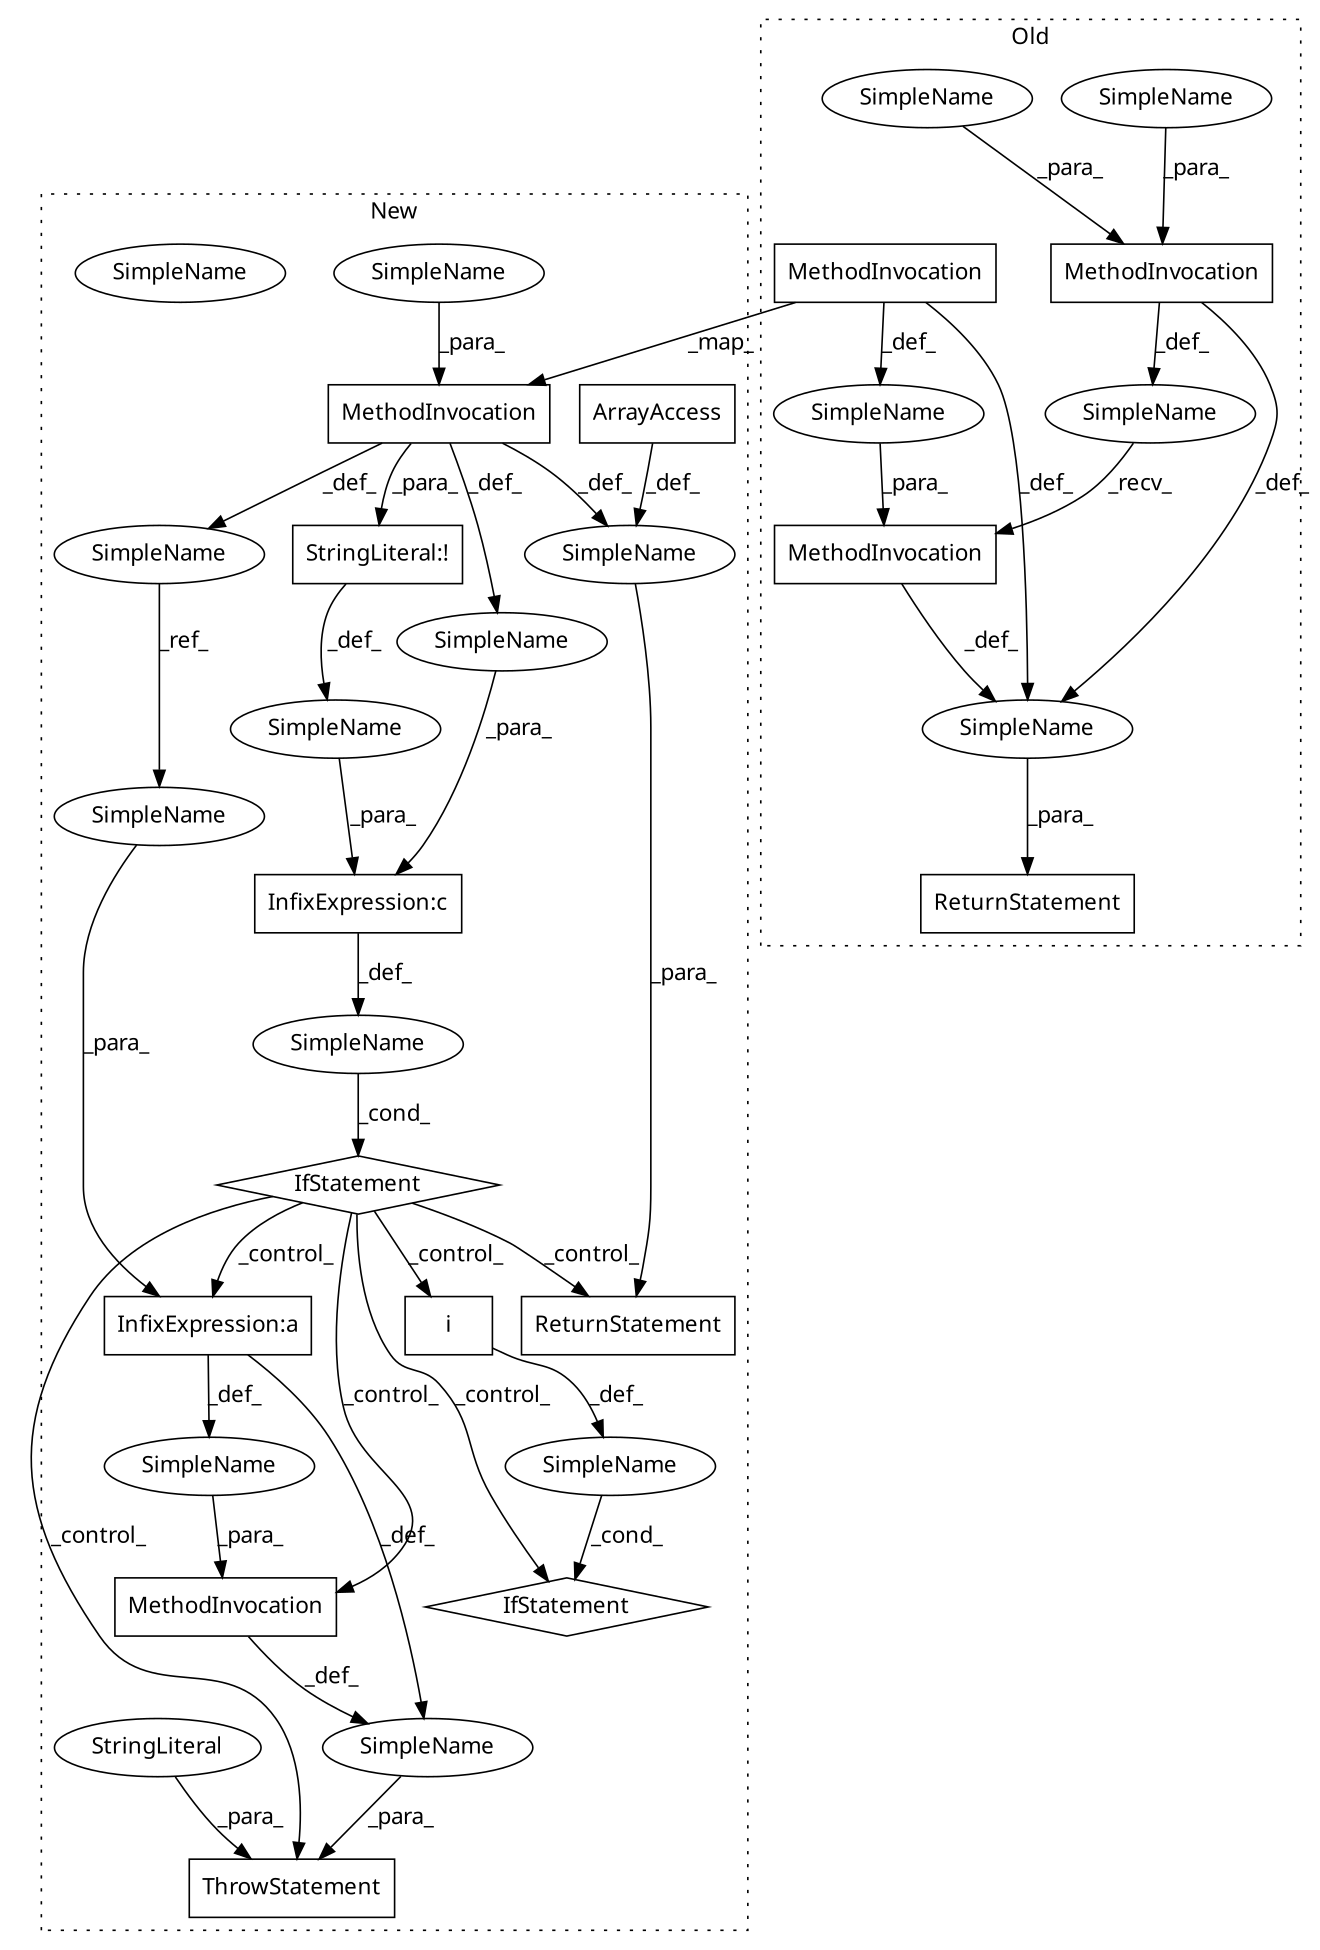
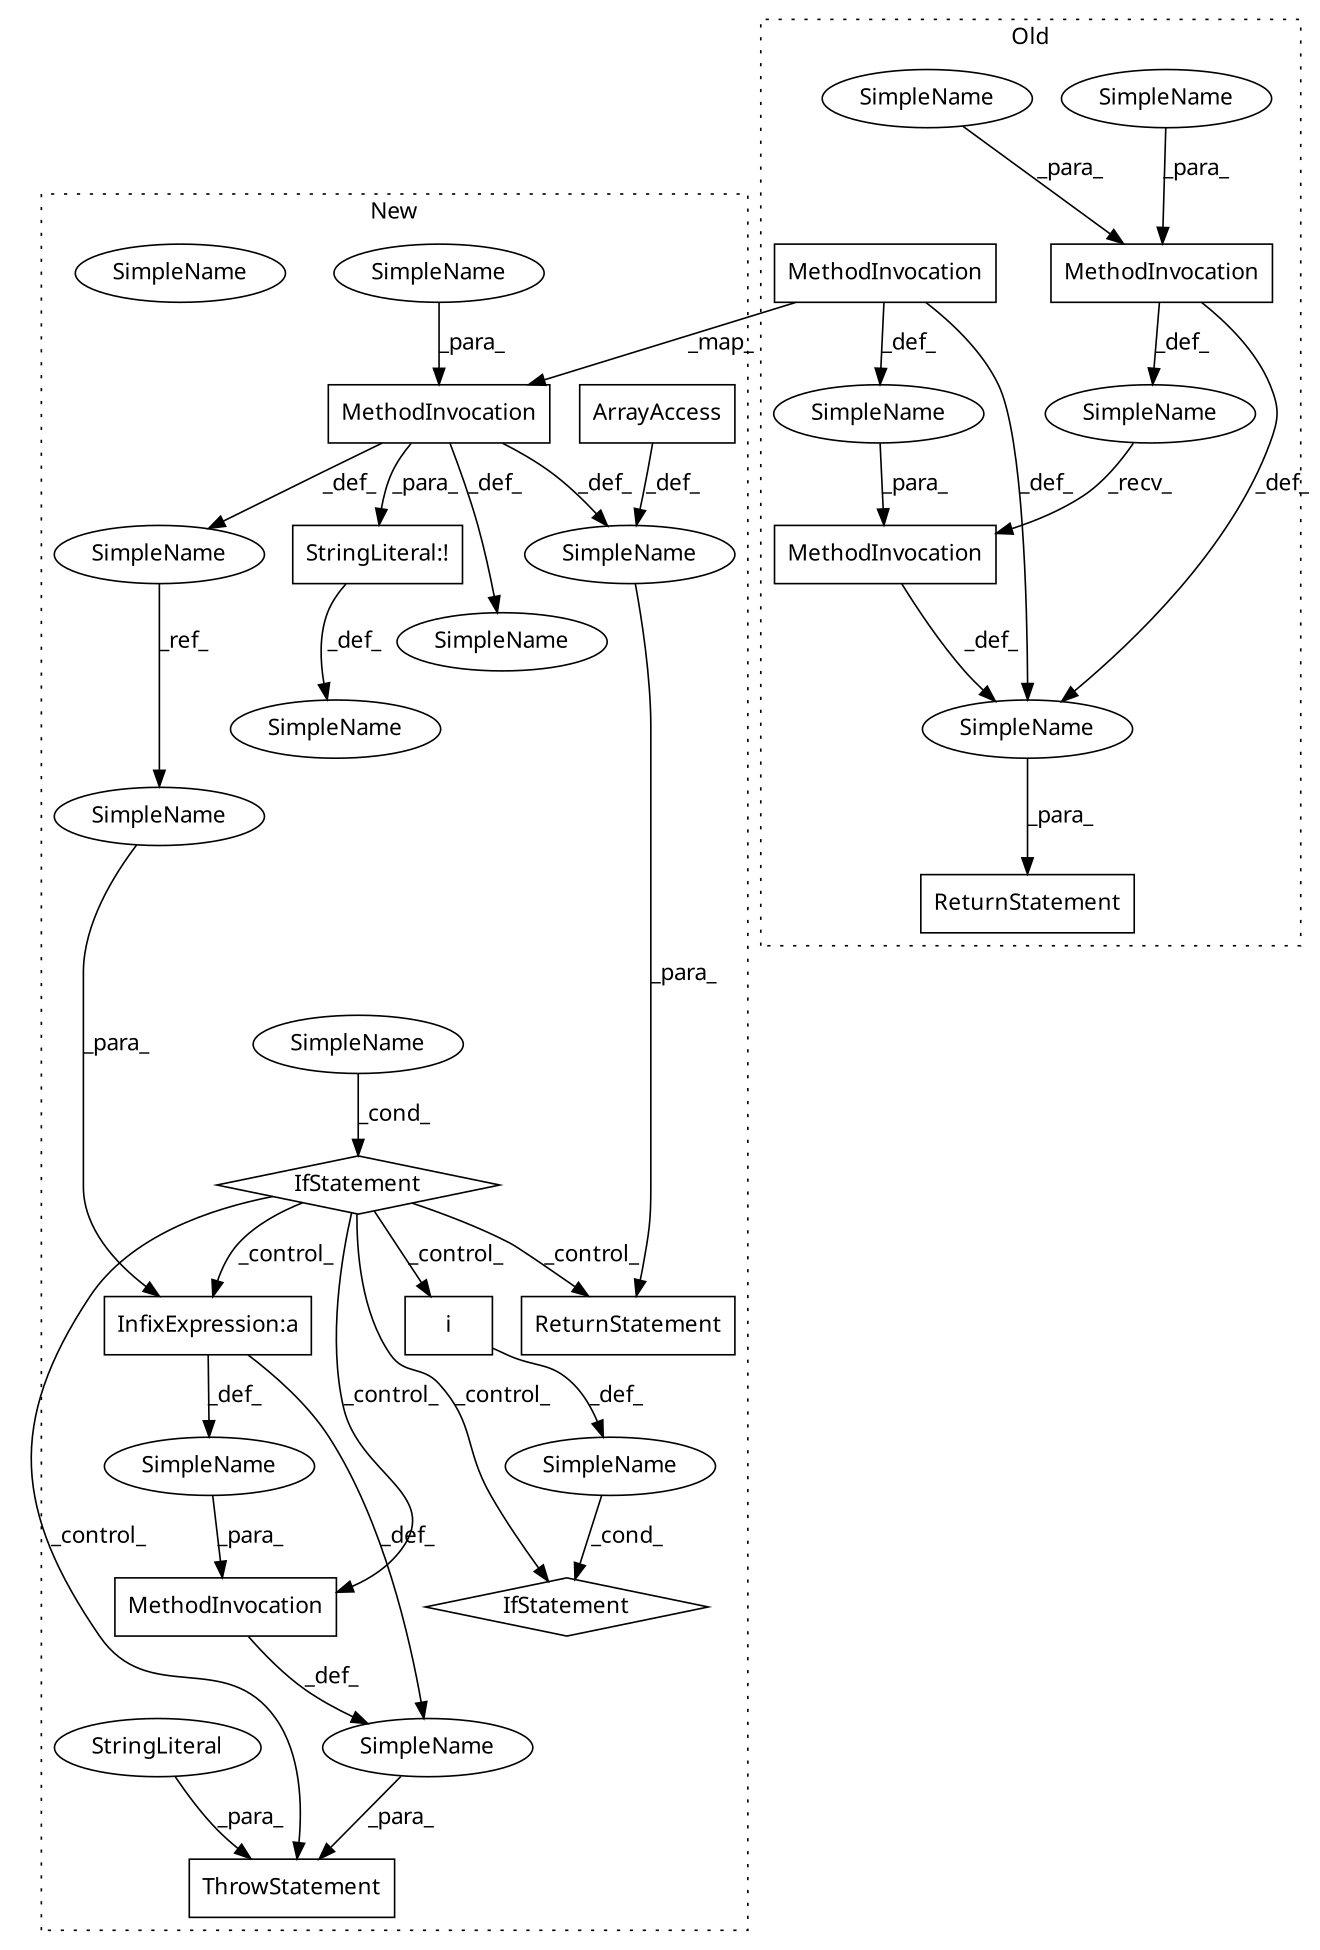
  digraph {
    fontname="Noto Sans"
    node [a=42 fontname="Noto Sans" shape=ellipse]
    edge [fontname="Noto Sans"]
    n1 [a=32 l="9,1" label=MethodInvocation s="1025,1064" shape=box]
    n2 [a=32 l="6,1" label=MethodInvocation s="1008,1023" shape=box]
    n3 [a=32 l="11,1" label=MethodInvocation s="1040,1056" shape=box]
    n4 [a=41 l=7 label=ReturnStatement s=1001 shape=box]
    n5 [label=SimpleName]
    n6 [label=SimpleName]
    n7 [l=4 label=SimpleName s=1019]
    n8 [l=4 label=SimpleName s=1014]
    n9 [label=SimpleName]
    n10 [a=2 l="7,1" label=ArrayAccess s="1609,1632" shape=box]
    n11 [a=25 l="4,2" label=IfStatement s="1405,1467" shape=diamond]
    n12 [a=25 l="8,2" label=IfStatement s="1559,1593" shape=diamond]
    n13 [a=32 l="11,1" label=MethodInvocation s="1382,1398" shape=box]
    n14 [a=32 l="11,1" label=MethodInvocation s="1483,1546" shape=box]
    n15 [a=41 l=7 label=ReturnStatement s=1645 shape=box]
    n16 [label=SimpleName]
    n17 [label=SimpleName]
    n18 [l=5 label=SimpleName s=1311]
    n19 [label=SimpleName]
    n20 [l=5 label=SimpleName s=1541]
    n21 [l=5 label=SimpleName s=1376]
    n22 [label=SimpleName]
    n23 [label=SimpleName]
    n24 [l=4 label=SimpleName s=1281]
    n25 [label=SimpleName]
    n26 [label=SimpleName]
    n27 [a=45 l=44 label=StringLiteral s=1494]
    n28 [a=53 l=6 label=ThrowStatement s=1477 shape=box]
    n29 [a=105 l=26 label=i s=1567 shape=box]
    n30 [a=38 l=1 label="StringLiteral:!" s=1409 shape=box]
    n31 [a=27 l=3 label="InfixExpression:a" s=1538 shape=box]
-   n32 [a=27 l=4 label="InfixExpression:c" s=1435 shape=box]
    subgraph cluster_1 {
      label=Old
      style=dotted
      n1
      n2
      n3
      n4
      n5
      n6
      n7
      n8
      n9
    }
    subgraph cluster_2 {
      label=New
      style=dotted
      n10
      n11
      n12
      n13
      n14
      n15
      n16
      n17
      n18
      n19
      n20
      n21
      n22
      n23
      n24
      n25
      n26
      n27
      n28
      n29
      n30
      n31
-     n32
    }
    n1 -> n6 [label=_def_]
    n2 -> n5 [label=_def_]
    n2 -> n6 [label=_def_]
    n3 -> n6 [label=_def_]
    n3 -> n9 [label=_def_]
    n3 -> n13 [label=_map_]
    n5 -> n1 [label=_recv_]
    n6 -> n4 [label=_para_]
    n7 -> n2 [label=_para_]
    n8 -> n2 [label=_para_]
    n9 -> n1 [label=_para_]
    n10 -> n23 [label=_def_]
    n11 -> n12 [label=_control_]
    n11 -> n14 [label=_control_]
    n11 -> n15 [label=_control_]
    n11 -> n28 [label=_control_]
    n11 -> n29 [label=_control_]
    n11 -> n31 [label=_control_]
    n13 -> n16 [label=_def_]
    n13 -> n21 [label=_def_]
    n13 -> n23 [label=_def_]
    n13 -> n30 [label=_para_]
    n14 -> n17 [label=_def_]
-   n16 -> n32 [label=_para_]
    n17 -> n28 [label=_para_]
    n18 -> n13 [label=_para_]
-   n19 -> n32 [label=_para_]
    n20 -> n31 [label=_para_]
    n21 -> n20 [label=_ref_]
    n22 -> n12 [label=_cond_]
    n23 -> n15 [label=_para_]
    n25 -> n14 [label=_para_]
    n26 -> n11 [label=_cond_]
    n27 -> n28 [label=_para_]
    n29 -> n22 [label=_def_]
    n30 -> n19 [label=_def_]
    n31 -> n17 [label=_def_]
    n31 -> n25 [label=_def_]
-   n32 -> n26 [label=_def_]
  }
